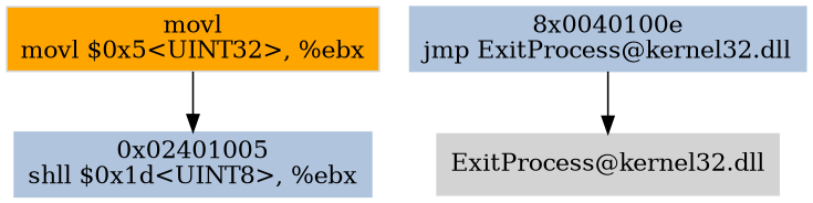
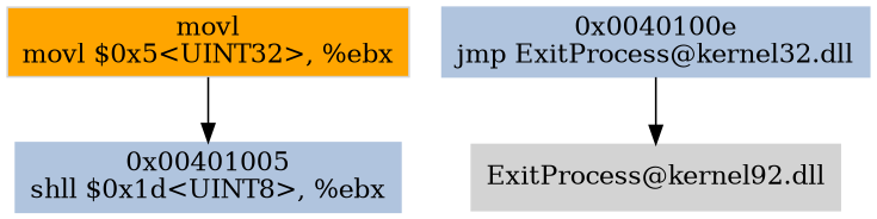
  digraph {
    node [color=lightgrey fillcolor=lightsteelblue shape=rectangle style=filled]
    edge [color="#000000"]
    n1 [fillcolor=orange label="movl\nmovl $0x5<UINT32>, %ebx"]
-   n2 [color=lightsteelblue label="0x02401005\nshll $0x1d<UINT8>, %ebx"]
-   n3 [color=lightsteelblue label="8x0040100e\njmp ExitProcess@kernel32.dll"]
-   n4 [fillcolor=lightgrey label="ExitProcess@kernel32.dll"]
+   n2 [color=lightsteelblue label="0x00401005\nshll $0x1d<UINT8>, %ebx"]
+   n3 [color=lightsteelblue label="0x0040100e\njmp ExitProcess@kernel32.dll"]
+   n4 [fillcolor=lightgrey label="ExitProcess@kernel92.dll"]
    n1 -> n2
    n3 -> n4
  }
